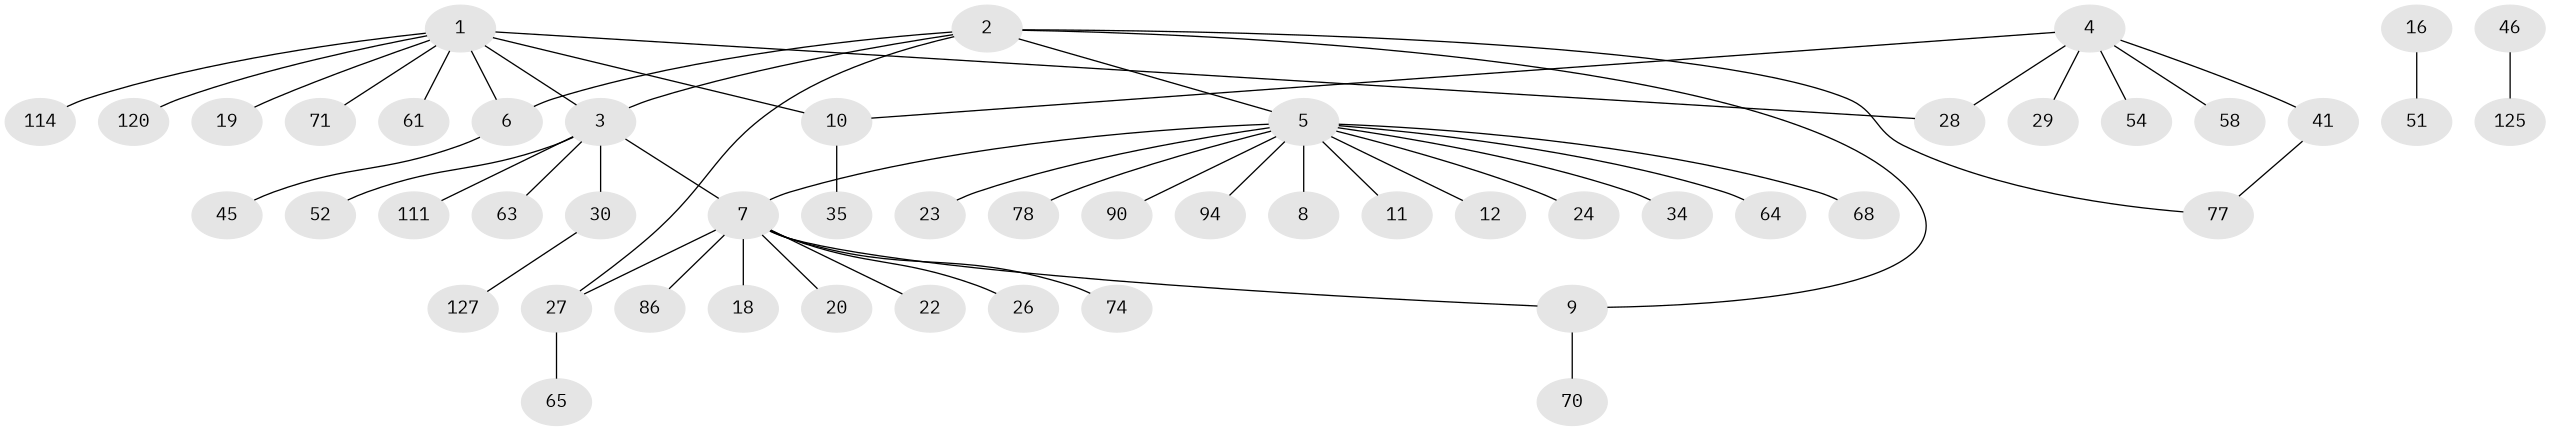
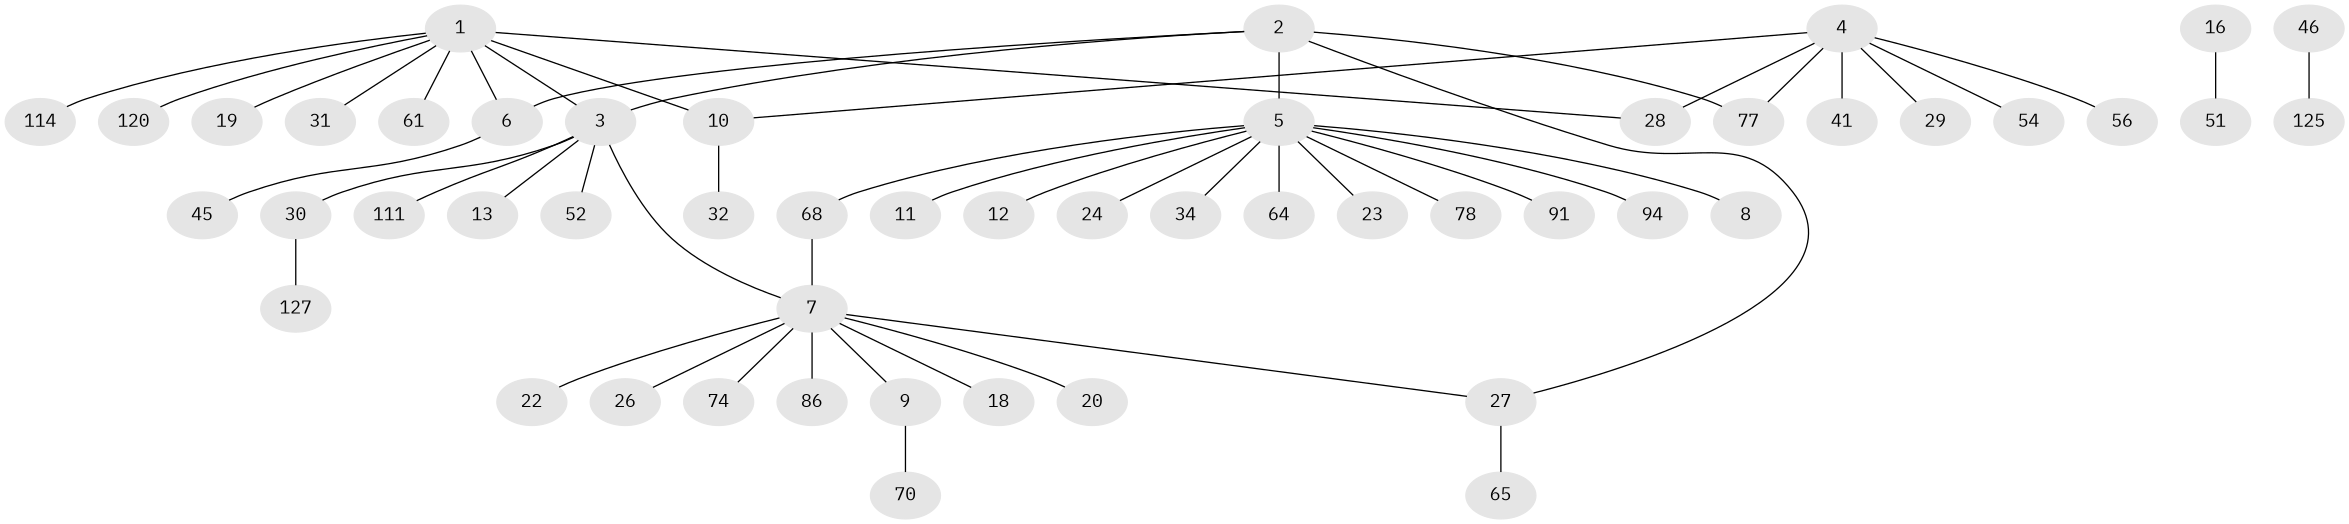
  graph {
    fontname="IBM Plex Mono"
    node [color=gray90 fontname="IBM Plex Mono" style=filled]
    edge [fontname="IBM Plex Mono"]
    1 [super="+17"]
    3
    10
    19 [super="+62"]
    28 [super="+81"]
-   31 [label=71]
+   31
    61
    n8 [label=114]
    120 [super="+130"]
    6
    2 [super="+23+42+47+113+122+128+132+95+25+41+33+44+63+36"]
    5
    9
    27 [super="+40+82"]
    n15 [label=77 super="+126"]
    7 [super="+15+14+53+60+35+39+116+106+115+77+67+69+59+43"]
-   13 [label=63]
+   13
    30 [super="+80"]
    52
    111
-   32 [label=35]
+   32
    8
    11 [super="+64+98"]
    12
    24
    34 [super="+55"]
    n27 [label=64]
    68
    n29 [label=23]
    78 [super="+83+97"]
-   90 [super="+99"]
+   90 [super="+99" label=91]
    94
    45
    70
    65 [super="+76"]
    4
    n37 [label=41]
    29
    54
-   58
+   58 [label=56]
    18 [super="+118+119+37"]
    20 [super="+38"]
    22
    26
    74
    86
    127
    16 [super="+92"]
    51
    46 [super="+100"]
    125
    1 -- 3
    1 -- 10
    1 -- 19
    1 -- 28
    1 -- 31
    1 -- 61
    1 -- n8
    1 -- 120
    1 -- 6 [weight=2]
    3 -- 7
    3 -- 13
    3 -- 30
    3 -- 52
    3 -- 111
    10 -- 32
    6 -- 45
    2 -- 3
    2 -- 6
    2 -- 5
-   2 -- 9
    2 -- 27
    2 -- n15
-   5 -- 7
+   68 -- 7
    5 -- 8
    5 -- 11
    5 -- 12
    5 -- 24
    5 -- 34
    5 -- n27
    5 -- 68
    5 -- n29
    5 -- 78
    5 -- 90
    5 -- 94
    9 -- 70
    27 -- 65
    7 -- 9
    7 -- 27
    7 -- 18
    7 -- 20
    7 -- 22
    7 -- 26
    7 -- 74
    7 -- 86
    30 -- 127
    4 -- 10
    4 -- 28
-   n37 -- n15
+   4 -- n15
    4 -- n37
    4 -- 29
    4 -- 54
    4 -- 58
    16 -- 51
    46 -- 125
  }
